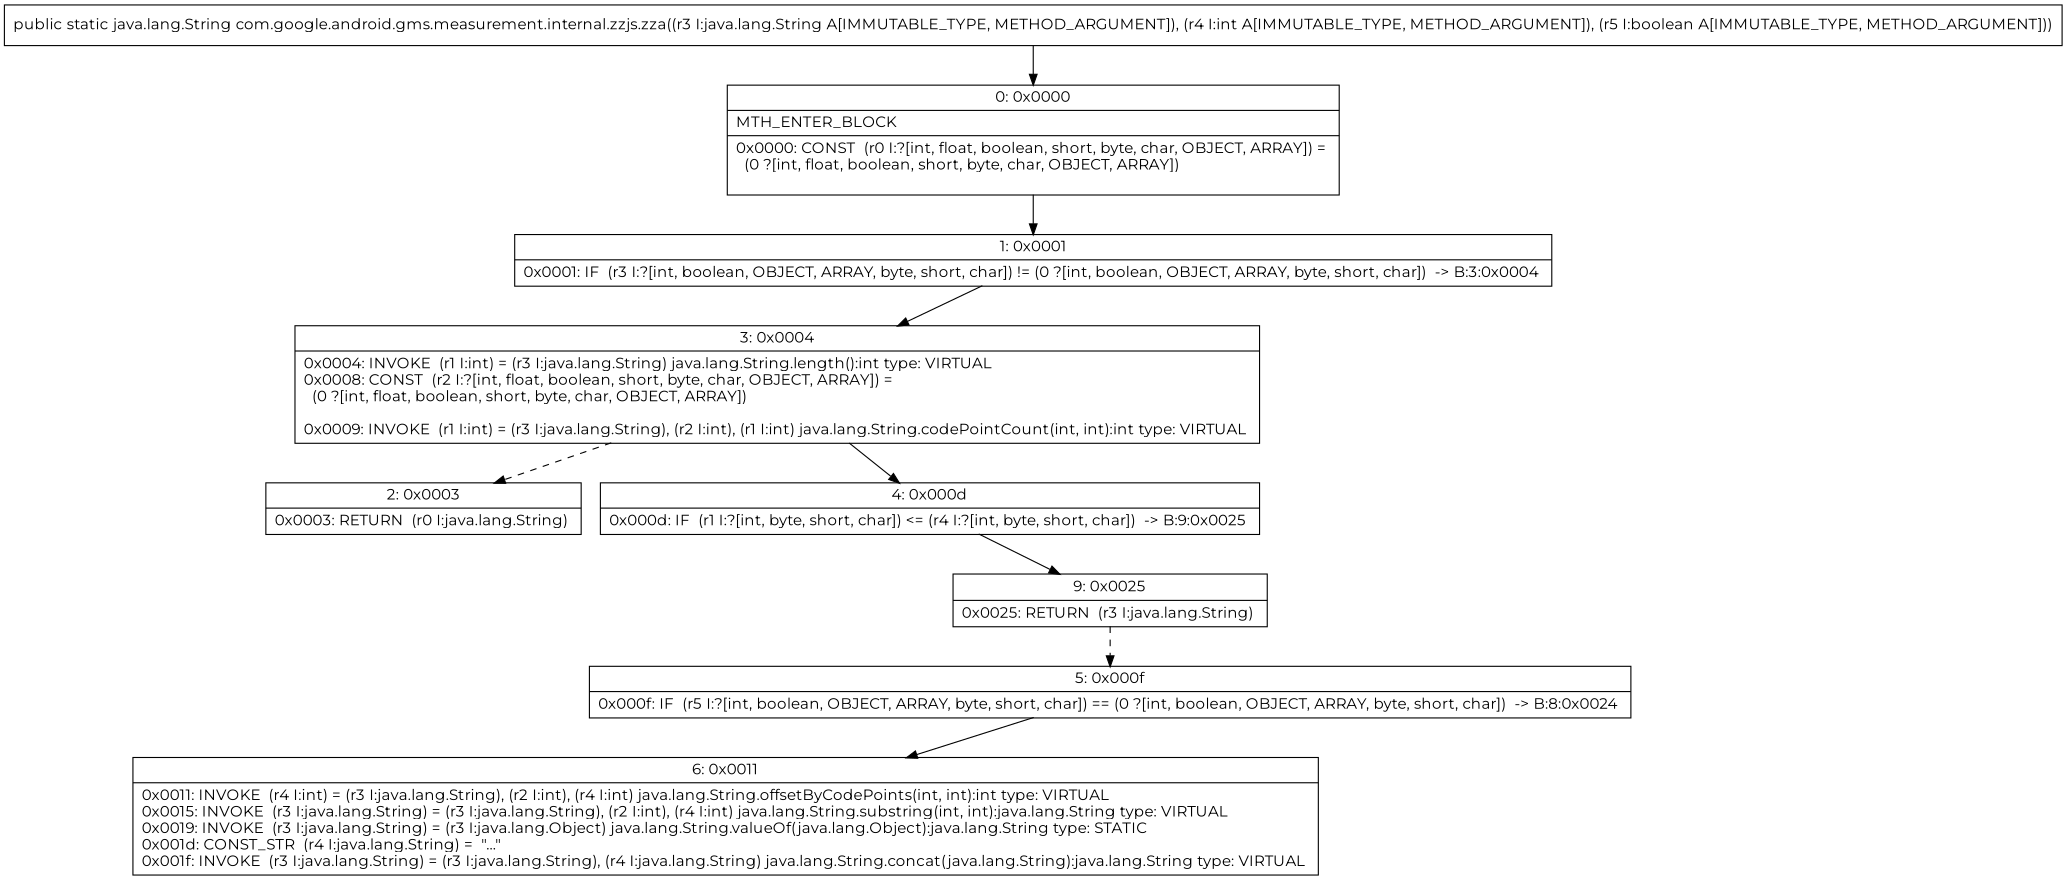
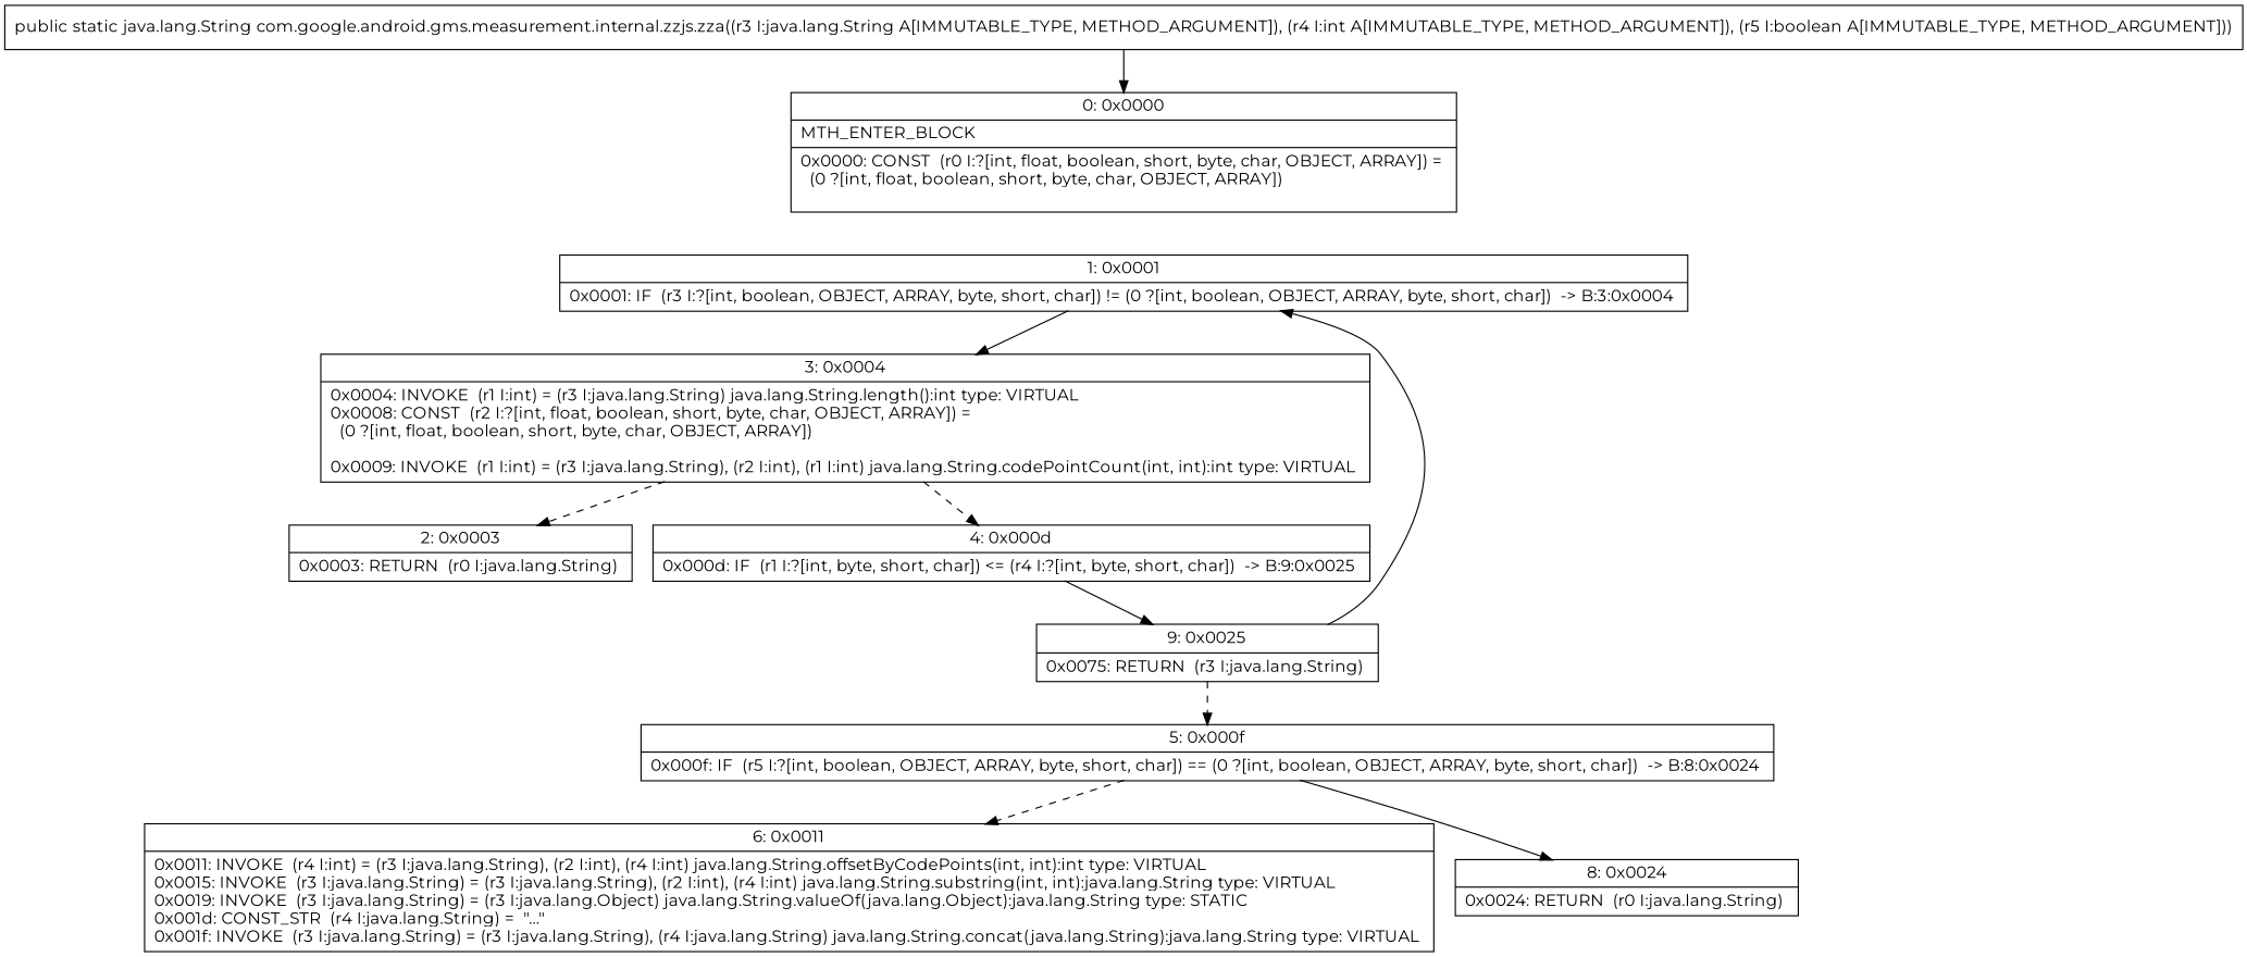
  digraph {
    fontname=Montserrat
    node [fontname=Montserrat shape=record]
    edge [fontname=Montserrat]
    n1 [label="{0\:\ 0x0000|MTH_ENTER_BLOCK\l|0x0000: CONST  (r0 I:?[int, float, boolean, short, byte, char, OBJECT, ARRAY]) = \l  (0 ?[int, float, boolean, short, byte, char, OBJECT, ARRAY])\l \l}"]
    n2 [label="{1\:\ 0x0001|0x0001: IF  (r3 I:?[int, boolean, OBJECT, ARRAY, byte, short, char]) != (0 ?[int, boolean, OBJECT, ARRAY, byte, short, char])  \-\> B:3:0x0004 \l}"]
    n3 [label="{3\:\ 0x0004|0x0004: INVOKE  (r1 I:int) = (r3 I:java.lang.String) java.lang.String.length():int type: VIRTUAL \l0x0008: CONST  (r2 I:?[int, float, boolean, short, byte, char, OBJECT, ARRAY]) = \l  (0 ?[int, float, boolean, short, byte, char, OBJECT, ARRAY])\l \l0x0009: INVOKE  (r1 I:int) = (r3 I:java.lang.String), (r2 I:int), (r1 I:int) java.lang.String.codePointCount(int, int):int type: VIRTUAL \l}"]
    n4 [label="{2\:\ 0x0003|0x0003: RETURN  (r0 I:java.lang.String) \l}"]
    n5 [label="{4\:\ 0x000d|0x000d: IF  (r1 I:?[int, byte, short, char]) \<= (r4 I:?[int, byte, short, char])  \-\> B:9:0x0025 \l}"]
-   n6 [label="{9\:\ 0x0025|0x0025: RETURN  (r3 I:java.lang.String) \l}"]
+   n6 [label="{9\:\ 0x0025|0x0075: RETURN  (r3 I:java.lang.String) \l}"]
    n7 [label="{5\:\ 0x000f|0x000f: IF  (r5 I:?[int, boolean, OBJECT, ARRAY, byte, short, char]) == (0 ?[int, boolean, OBJECT, ARRAY, byte, short, char])  \-\> B:8:0x0024 \l}"]
    n8 [label="{6\:\ 0x0011|0x0011: INVOKE  (r4 I:int) = (r3 I:java.lang.String), (r2 I:int), (r4 I:int) java.lang.String.offsetByCodePoints(int, int):int type: VIRTUAL \l0x0015: INVOKE  (r3 I:java.lang.String) = (r3 I:java.lang.String), (r2 I:int), (r4 I:int) java.lang.String.substring(int, int):java.lang.String type: VIRTUAL \l0x0019: INVOKE  (r3 I:java.lang.String) = (r3 I:java.lang.Object) java.lang.String.valueOf(java.lang.Object):java.lang.String type: STATIC \l0x001d: CONST_STR  (r4 I:java.lang.String) =  \"...\" \l0x001f: INVOKE  (r3 I:java.lang.String) = (r3 I:java.lang.String), (r4 I:java.lang.String) java.lang.String.concat(java.lang.String):java.lang.String type: VIRTUAL \l}"]
+   n9 [label="{8\:\ 0x0024|0x0024: RETURN  (r0 I:java.lang.String) \l}"]
    n10 [label="{public static java.lang.String com.google.android.gms.measurement.internal.zzjs.zza((r3 I:java.lang.String A[IMMUTABLE_TYPE, METHOD_ARGUMENT]), (r4 I:int A[IMMUTABLE_TYPE, METHOD_ARGUMENT]), (r5 I:boolean A[IMMUTABLE_TYPE, METHOD_ARGUMENT])) }"]
-   n1 -> n2
+   n6 -> n2
    n2 -> n3
    n3 -> n4 [style=dashed]
-   n3 -> n5
+   n3 -> n5 [style=dashed]
    n5 -> n6
    n6 -> n7 [style=dashed]
-   n7 -> n8 [style=solid]
+   n7 -> n8 [style=dashed]
+   n7 -> n9
    n10 -> n1
  }
